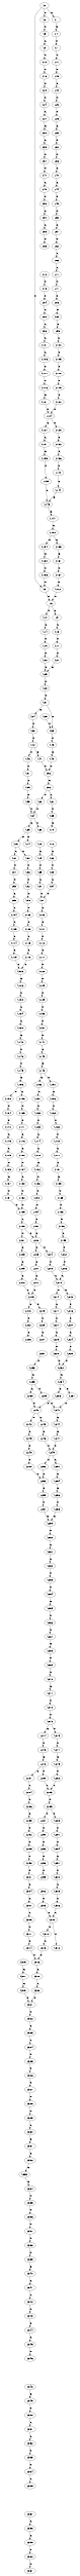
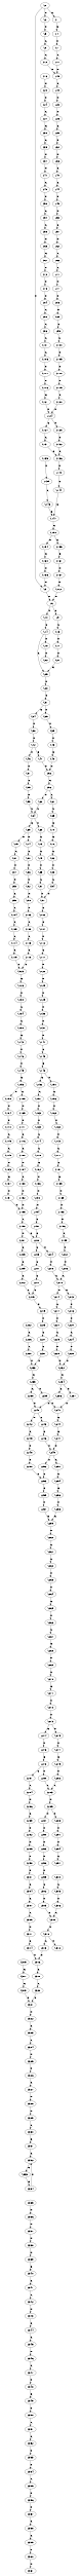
  strict digraph {
    S0
    S1
    S2
    S3
    S4
    S5
    S6
    S7
    S8
    S9
    S10
    S11
    S12
    S13
    S14
    S15
    S16
    S17
    S18
    S19
    S20
    S21
    S22
    S23
    S24
    S25
    S26
    S27
    S28
    S29
    S30
    S31
    S32
    S33
    S34
    S35
    S36
    S37
    S38
    S39
    S40
    S41
    S42
    S43
    S44
    S45
    S46
    S47
    S48
    S49
    S50
    S51
    S52
    S53
    S54
    S55
    S56
    S57
    S58
    S59
    S60
    S61
    S62
    S63
    S64
    S65
    S66
+   S67
    S68
    S69
    S70
    S71
    S72
    S73
    S74
    S75
    S76
    S77
    S78
    S79
    S80
    S81
    S82
    S83
    S84
    S85
    S86
    S87
    S88
    S89
    S90
    S91
    S92
    S93
    S94
    S95
    S96
    S97
    S98
    S99
    S100
    S101
    S102
    S103
    S104
    S105
    S106
    S107
    S108
    S109
    S110
    S111
    S112
    S113
    S114
    S115
    S116
    S117
    S118
    S119
    S120
    S121
    S122
    n124 [label=S523]
    S124
    S125
    S126
    S127
    S128
    S129
    S130
    S131
    S132
    S133
    S134
    S135
    S136
    S137
    S138
    S139
    S140
    S141
    S142
    S143
    S144
    S145
    S146
    S147
    S148
    S149
    S150
    S151
    S152
    S153
    S154
    S155
    S156
    S157
    S158
    S159
    S160
    S161
    S162
    S163
    S164
    S165
    S166
    S167
    S168
    S169
    S170
    S171
    S172
    S173
    S174
    S175
    S176
    S177
    S178
    S179
    S180
    S181
    S182
    S183
    S184
    S185
    S186
    S187
    S188
    S189
    S190
    S191
    S192
    S193
    S194
    S195
    S196
    S197
    S198
    S199
    S200
    S201
    S202
    S203
    S204
    S205
    S206
    S207
    S208
    S209
    S210
    S211
    S212
    S213
    S214
    S215
    S216
    S217
-   S218
    S219
    S220
    S221
    S222
    S223
    S224
    S225
    S226
    S227
    S228
    S229
+   S230
    S231
    S232
    S233
    S234
    S235
    S236
    S237
    S238
    S239
    S240
    S241
    S242
    S243
    S244
    S245
    S246
    S247
    S248
    S249
    S250
    S251
    S252
    S253
    S254
    S255
    S256
    S257
    S258
    S259
    S260
    S261
    S262
    S263
    S264
    S265
    S266
    S267
    S268
    S269
    S270
    S271
    S272
    S273
    S274
    S275
    S276
    S277
    S278
    S279
    S280
    S281
    S282
    S283
    S284
    S285
    S286
    S287
    S288
    S289
    S290
    S291
    S292
    S293
    S294
    S295
    S296
    S297
    S298
    S299
    S300
    S301
    S302
    S303
    S304
    S305
    S306
    S307
    S308
    S309
    S310
    S311
    S312
    S313
    S314
    S316
    S315
    S317
    S318
    S319
    S320
    S321
    S322
    S323
    S324
    S325
    S326
    S327
    S328
    S329
    S330
    S331
    S332
    S333
    S334
    S335
    S336
    S337
    S338
    S339
    S340
    S341
    S342
    S343
    S344
    S345
    S346
+   S347
    S348
    S349
    S350
    S351
    S352
    S353
    S354
    S355
+   S356
    S357
    S358
    S359
    S360
    S361
    S0 -> S1 [label=C]
    S0 -> S2 [label=T]
    S0 -> S3 [label=A]
    S1 -> S4 [label=G]
    S2 -> S5 [label=T]
    S3 -> S6 [label=A]
    S4 -> S7 [label=A]
    S5 -> S8 [label=C]
    S6 -> S9 [label=C]
    S6 -> S10 [label=A]
    S7 -> S11 [label=G]
    S8 -> S12 [label=C]
    S9 -> S13 [label=C]
    S10 -> S14 [label=C]
    S11 -> S15 [label=A]
-   S12 -> S16 [label=T]
+   S12 -> S15 [label=T]
    S13 -> S17 [label=A]
    S14 -> S18 [label=A]
    S15 -> S19 [label=G]
    S16 -> S20 [label=A]
    S17 -> S21 [label=A]
    S18 -> S22 [label=A]
    S19 -> S23 [label=A]
    S20 -> S24 [label=T]
    S21 -> S25 [label=G]
-   S22 -> S25 [label=G]
+   S14 -> S25 [label=G]
    S23 -> S26 [label=A]
    S24 -> S27 [label=C]
    S25 -> S28 [label=T]
    S26 -> S29 [label=G]
    S27 -> S30 [label=G]
    S28 -> S31 [label=C]
    S29 -> S32 [label=T]
    S30 -> S33 [label=C]
    S31 -> S34 [label=G]
-   S31 -> S39 [label=A]
+   S31 -> S35 [label=A]
    S32 -> S36 [label=A]
    S33 -> S37 [label=A]
    S34 -> S38 [label=A]
    S35 -> S39 [label=A]
    S36 -> S40 [label=C]
    S37 -> S41 [label=A]
    S38 -> S42 [label=A]
    S39 -> S43 [label=A]
    S40 -> S44 [label=C]
    S41 -> S45 [label=C]
    S42 -> S46 [label=A]
    S42 -> S47 [label=G]
    S43 -> S48 [label=G]
    S44 -> S49 [label=T]
    S45 -> S50 [label=T]
    S46 -> S51 [label=A]
    S47 -> S52 [label=A]
    S48 -> S52 [label=A]
    S49 -> S53 [label=A]
    S50 -> S54 [label=C]
    S51 -> S55 [label=G]
    S52 -> S56 [label=G]
    S53 -> S57 [label=C]
    S54 -> S58 [label=C]
    S55 -> S59 [label=T]
    S56 -> S60 [label=T]
    S56 -> S61 [label=C]
    S57 -> S62 [label=A]
    S58 -> S63 [label=A]
    S59 -> S64 [label=C]
    S60 -> S64 [label=C]
    S61 -> S65 [label=C]
    S62 -> S66 [label=G]
+   S63 -> S67 [label=G]
    S64 -> S68 [label=T]
    S64 -> S69 [label=G]
    S65 -> S70 [label=G]
    S66 -> S71 [label=C]
+   S67 -> S72 [label=T]
+   S68 -> S73 [label=C]
    S69 -> S74 [label=A]
    S69 -> S75 [label=T]
+   S70 -> S76 [label=G]
    S71 -> S77 [label=A]
    S72 -> S78 [label=T]
    S73 -> S79 [label=C]
-   S75 -> S80 [label=C]
+   S74 -> S80 [label=C]
    S75 -> S81 [label=C]
    S76 -> S82 [label=C]
    S77 -> S83 [label=T]
    S78 -> S84 [label=T]
    S79 -> S85 [label=T]
    S80 -> S86 [label=T]
    S81 -> S87 [label=T]
    S82 -> S88 [label=T]
    S83 -> S89 [label=T]
    S84 -> S90 [label=C]
    S85 -> S91 [label=C]
    S86 -> S92 [label=T]
    S87 -> S93 [label=T]
    S88 -> S94 [label=C]
    S89 -> S95 [label=C]
    S90 -> S96 [label=C]
    S91 -> S97 [label=A]
    S92 -> S98 [label=A]
    S93 -> S99 [label=G]
    S94 -> S97 [label=A]
    S95 -> S100 [label=C]
    S96 -> S101 [label=C]
    S97 -> S102 [label=C]
    S98 -> S103 [label=T]
    S99 -> S104 [label=C]
    S100 -> S105 [label=T]
    S101 -> S106 [label=C]
    S102 -> S107 [label=G]
    S103 -> S108 [label=G]
    S104 -> S109 [label=G]
    S105 -> S110 [label=T]
    S106 -> S111 [label=T]
    S107 -> S112 [label=T]
    S108 -> S113 [label=C]
    S109 -> S114 [label=C]
    S110 -> S115 [label=T]
    S111 -> S116 [label=T]
    S112 -> S117 [label=C]
    S113 -> S118 [label=C]
    S114 -> S119 [label=C]
    S115 -> S120 [label=G]
    S116 -> S121 [label=G]
    S117 -> S122 [label=T]
    S118 -> n124 [label=C]
    S119 -> n124 [label=C]
    S120 -> S124 [label=T]
    S121 -> S124 [label=T]
    S122 -> S125 [label=A]
    n124 -> S126 [label=G]
    S124 -> S127 [label=C]
    S124 -> S128 [label=T]
    S125 -> S129 [label=A]
    S126 -> S130 [label=A]
    S127 -> S131 [label=C]
    S128 -> S132 [label=T]
    S129 -> S133 [label=T]
    S130 -> S134 [label=C]
-   S131 -> S135 [label=G]
+   S131 -> S136 [label=G]
    S132 -> S136 [label=G]
    S133 -> S137 [label=T]
    S134 -> S138 [label=C]
    S135 -> S139 [label=A]
    S136 -> S140 [label=A]
    S137 -> S141 [label=A]
    S138 -> S142 [label=G]
    S139 -> S143 [label=C]
    S140 -> S144 [label=C]
    S141 -> S145 [label=C]
    S142 -> S146 [label=T]
    S143 -> S147 [label=G]
-   S144 -> S143 [label=G]
+   S144 -> S147 [label=G]
    S145 -> S148 [label=G]
    S146 -> S149 [label=A]
    S147 -> S150 [label=G]
    S148 -> S151 [label=A]
    S148 -> S152 [label=G]
    S149 -> S153 [label=G]
    S150 -> S154 [label=T]
    S150 -> S155 [label=C]
    S151 -> S156 [label=C]
    S152 -> S157 [label=C]
    S153 -> S158 [label=T]
    S153 -> S159 [label=C]
    S154 -> S160 [label=G]
    S155 -> S161 [label=G]
    S156 -> S162 [label=A]
    S157 -> S163 [label=T]
    S158 -> S164 [label=A]
    S159 -> S165 [label=A]
    S160 -> S166 [label=A]
    S161 -> S167 [label=A]
    S162 -> S168 [label=T]
    S163 -> S169 [label=T]
    S164 -> S170 [label=T]
    S165 -> S171 [label=T]
    S166 -> S3 [label=A]
    S167 -> S172 [label=A]
    S168 -> S173 [label=A]
    S169 -> S174 [label=C]
    S170 -> S175 [label=C]
    S171 -> S176 [label=C]
    S172 -> S6 [label=A]
    S173 -> S177 [label=C]
    S174 -> S178 [label=C]
    S175 -> S179 [label=C]
    S176 -> S180 [label=G]
    S177 -> S181 [label=G]
    S178 -> S182 [label=G]
    S179 -> S183 [label=A]
    S180 -> S184 [label=A]
    S181 -> S185 [label=G]
    S182 -> S186 [label=A]
    S183 -> S187 [label=G]
    S184 -> S188 [label=G]
    S185 -> S189 [label=A]
    S186 -> S190 [label=A]
    S187 -> S191 [label=A]
    S188 -> S192 [label=A]
    S189 -> S193 [label=A]
    S190 -> S194 [label=A]
    S191 -> S195 [label=A]
    S192 -> S195 [label=A]
    S193 -> S196 [label=T]
    S194 -> S197 [label=C]
    S195 -> S198 [label=C]
    S196 -> S199 [label=G]
    S197 -> S200 [label=G]
    S198 -> S200 [label=G]
    S198 -> S201 [label=A]
    S199 -> S202 [label=T]
    S200 -> S203 [label=C]
    S200 -> S204 [label=T]
    S201 -> S205 [label=C]
    S202 -> S206 [label=A]
    S203 -> S207 [label=C]
    S204 -> S208 [label=A]
    S205 -> S209 [label=C]
    S206 -> S210 [label=C]
    S207 -> S211 [label=C]
    S208 -> S210 [label=C]
    S209 -> S212 [label=C]
    S210 -> S213 [label=C]
    S210 -> S214 [label=A]
    S211 -> S215 [label=G]
    S212 -> S215 [label=G]
    S213 -> S216 [label=T]
    S214 -> S217 [label=C]
-   S215 -> S218 [label=C]
    S215 -> S219 [label=T]
    S216 -> S220 [label=T]
    S217 -> S221 [label=T]
-   S218 -> S222 [label=T]
    S219 -> S223 [label=T]
    S220 -> S224 [label=C]
    S221 -> S225 [label=C]
    S222 -> S226 [label=C]
    S223 -> S227 [label=C]
    S224 -> S228 [label=T]
    S225 -> S229 [label=T]
+   S226 -> S230 [label=C]
+   S227 -> S231 [label=C]
    S228 -> S232 [label=A]
    S229 -> S232 [label=A]
+   S230 -> S233 [label=A]
    S231 -> S233 [label=A]
    S232 -> S234 [label=G]
    S233 -> S235 [label=G]
    S234 -> S236 [label=C]
    S234 -> S237 [label=T]
    S235 -> S238 [label=C]
    S235 -> S239 [label=T]
    S236 -> S240 [label=A]
    S237 -> S241 [label=A]
    S238 -> S240 [label=A]
    S239 -> S241 [label=A]
    S240 -> S242 [label=A]
    S240 -> S243 [label=G]
    S241 -> S244 [label=G]
    S242 -> S245 [label=G]
    S243 -> S246 [label=G]
    S244 -> S247 [label=G]
    S245 -> S248 [label=T]
    S246 -> S249 [label=T]
    S247 -> S249 [label=T]
    S248 -> S250 [label=T]
    S249 -> S251 [label=C]
    S249 -> S252 [label=T]
    S250 -> S253 [label=C]
    S251 -> S254 [label=C]
    S252 -> S253 [label=C]
    S253 -> S255 [label=G]
    S254 -> S256 [label=G]
    S255 -> S257 [label=A]
    S256 -> S258 [label=A]
    S257 -> S259 [label=G]
    S258 -> S259 [label=G]
    S259 -> S260 [label=A]
    S260 -> S261 [label=C]
    S261 -> S262 [label=C]
    S262 -> S263 [label=A]
    S263 -> S264 [label=A]
    S264 -> S265 [label=G]
    S265 -> S266 [label=A]
    S266 -> S267 [label=C]
    S267 -> S268 [label=G]
    S268 -> S269 [label=T]
    S269 -> S270 [label=C]
    S270 -> S271 [label=G]
    S271 -> S272 [label=A]
    S272 -> S273 [label=A]
    S273 -> S274 [label=G]
    S273 -> S275 [label=A]
    S274 -> S276 [label=A]
    S275 -> S277 [label=A]
    S276 -> S278 [label=G]
    S277 -> S279 [label=G]
    S278 -> S280 [label=T]
    S278 -> S281 [label=C]
    S279 -> S282 [label=T]
    S280 -> S283 [label=C]
    S281 -> S284 [label=C]
    S282 -> S283 [label=C]
    S283 -> S285 [label=A]
    S284 -> S286 [label=A]
    S285 -> S287 [label=A]
    S285 -> S288 [label=T]
    S286 -> S289 [label=C]
    S287 -> S290 [label=T]
    S288 -> S291 [label=T]
    S289 -> S292 [label=T]
    S290 -> S293 [label=A]
    S291 -> S294 [label=A]
    S292 -> S295 [label=A]
    S293 -> S296 [label=A]
    S294 -> S297 [label=C]
    S295 -> S298 [label=T]
    S296 -> S299 [label=T]
-   S297 -> S300 [label=T]
    S298 -> S301 [label=T]
+   S299 -> S302 [label=C]
    S300 -> S303 [label=C]
    S301 -> S304 [label=C]
    S302 -> S305 [label=A]
    S303 -> S306 [label=A]
    S304 -> S307 [label=G]
    S305 -> S308 [label=C]
    S306 -> S308 [label=C]
    S307 -> S309 [label=C]
    S308 -> S310 [label=A]
    S309 -> S311 [label=A]
-   S308 -> S312 [label=A]
+   S310 -> S312 [label=A]
    S310 -> S313 [label=C]
    S311 -> S314 [label=C]
    S313 -> S316 [label=T]
    S314 -> S316 [label=T]
    S316 -> S318 [label=G]
    S315 -> S317 [label=G]
    S317 -> S319 [label=G]
    S318 -> S320 [label=G]
    S319 -> S321 [label=T]
    S320 -> S321 [label=T]
    S321 -> S322 [label=A]
    S322 -> S323 [label=C]
    S323 -> S324 [label=C]
    S324 -> S325 [label=A]
    S325 -> S326 [label=T]
    S326 -> S327 [label=C]
    S327 -> S328 [label=A]
    S328 -> S329 [label=A]
    S329 -> S330 [label=C]
    S330 -> S331 [label=G]
    S331 -> S332 [label=G]
    S332 -> S333 [label=G]
    S333 -> S334 [label=G]
-   S334 -> S335 [label=A]
+   S334 -> S332 [label=A]
    S335 -> S336 [label=A]
    S336 -> S337 [label=A]
    S337 -> S338 [label=A]
    S338 -> S339 [label=A]
    S339 -> S340 [label=G]
    S340 -> S341 [label=C]
    S341 -> S342 [label=G]
    S342 -> S343 [label=A]
    S343 -> S344 [label=C]
    S344 -> S345 [label=G]
    S345 -> S346 [label=A]
+   S346 -> S347 [label=G]
+   S347 -> S348 [label=T]
    S348 -> S349 [label=G]
    S349 -> S350 [label=T]
    S350 -> S351 [label=G]
    S351 -> S352 [label=G]
    S352 -> S353 [label=T]
    S353 -> S354 [label=T]
    S354 -> S355 [label=G]
+   S355 -> S356 [label=T]
+   S356 -> S357 [label=T]
    S357 -> S358 [label=C]
    S358 -> S359 [label=G]
    S359 -> S360 [label=T]
    S360 -> S361 [label=A]
  }
